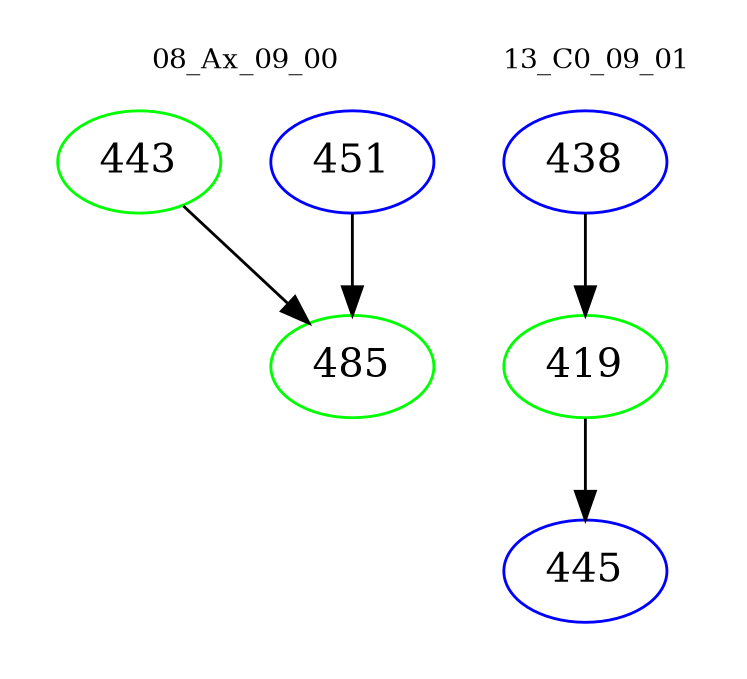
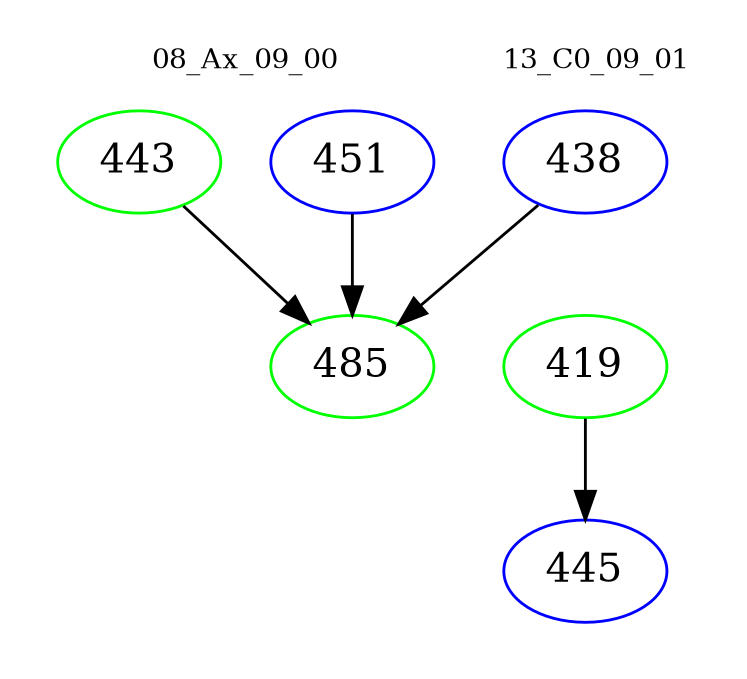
  digraph {
    node [color=blue]
    edge [color=black]
    n1 [label=451]
    n2 [color=green label=443]
    n3 [color=green label=485]
    n4 [label=438]
    n5 [color=green label=419]
    n6 [label=445]
    subgraph cluster_1 {
      color=white
      fontsize=10
      label="08_Ax_09_00"
      n1
      n2
      n3
    }
    subgraph cluster_2 {
      color=white
      fontsize=10
      label="13_C0_09_01"
      n4
      n5
      n6
    }
    n1 -> n3
    n2 -> n3
-   n4 -> n5
+   n4 -> n3
    n5 -> n6
  }
